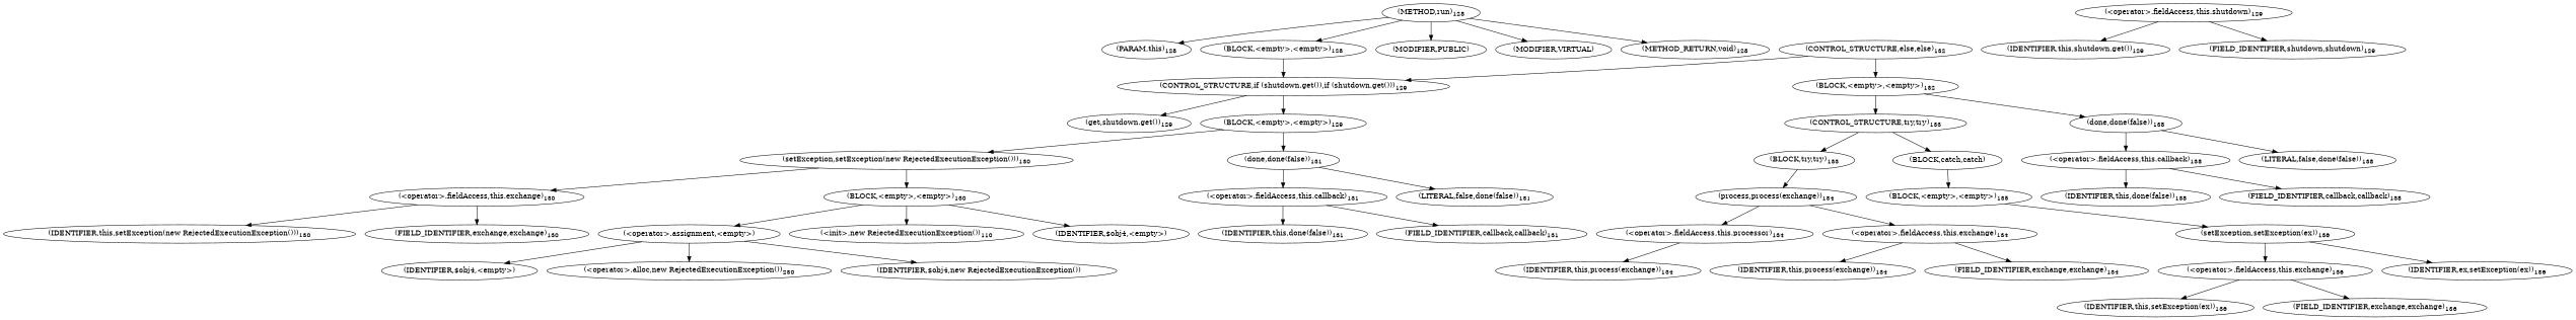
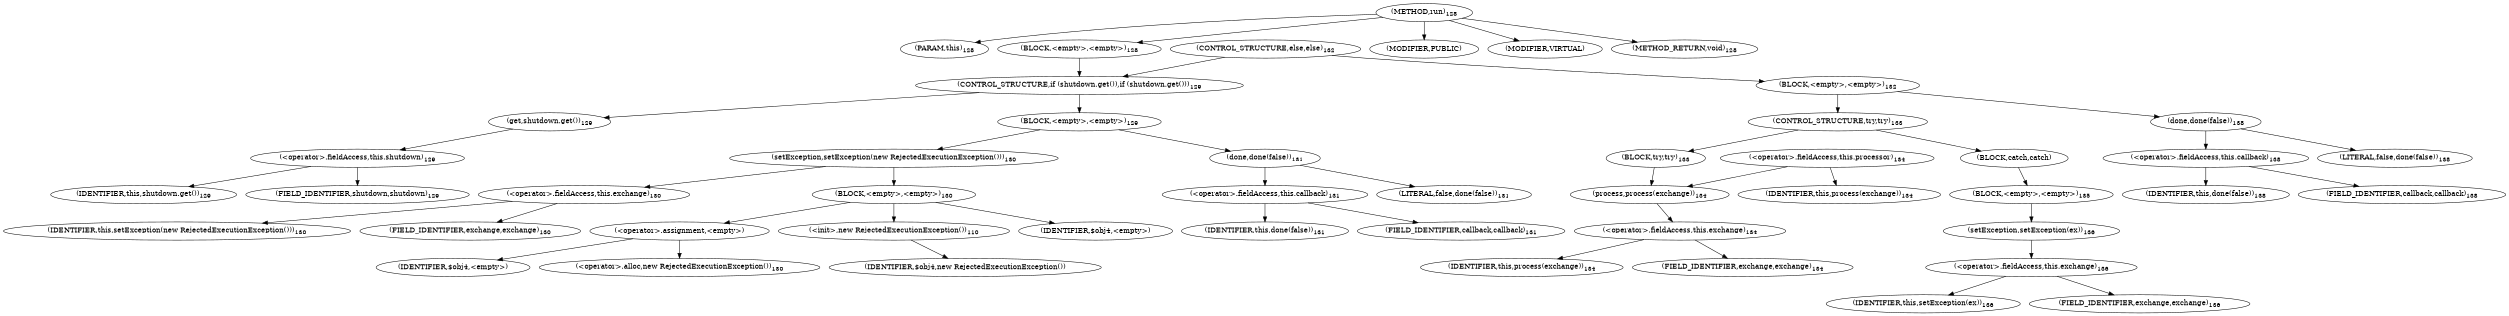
  digraph {
    fontname="DejaVu Serif"
    node [fontname="DejaVu Serif"]
    edge [fontname="DejaVu Serif"]
    n1 [label=<(METHOD,run)<SUB>128</SUB>>]
    n2 [label=<(PARAM,this)<SUB>128</SUB>>]
    n3 [label=<(BLOCK,&lt;empty&gt;,&lt;empty&gt;)<SUB>128</SUB>>]
    n4 [label=<(MODIFIER,PUBLIC)>]
    n5 [label=<(MODIFIER,VIRTUAL)>]
    n6 [label=<(METHOD_RETURN,void)<SUB>128</SUB>>]
    n7 [label=<(CONTROL_STRUCTURE,if (shutdown.get()),if (shutdown.get()))<SUB>129</SUB>>]
    n8 [label=<(get,shutdown.get())<SUB>129</SUB>>]
    n9 [label=<(BLOCK,&lt;empty&gt;,&lt;empty&gt;)<SUB>129</SUB>>]
    n10 [label=<(&lt;operator&gt;.fieldAccess,this.shutdown)<SUB>129</SUB>>]
    n11 [label=<(setException,setException(new RejectedExecutionException()))<SUB>130</SUB>>]
    n12 [label=<(done,done(false))<SUB>131</SUB>>]
    n13 [label=<(CONTROL_STRUCTURE,else,else)<SUB>132</SUB>>]
    n14 [label=<(BLOCK,&lt;empty&gt;,&lt;empty&gt;)<SUB>132</SUB>>]
    n15 [label=<(IDENTIFIER,this,shutdown.get())<SUB>129</SUB>>]
    n16 [label=<(FIELD_IDENTIFIER,shutdown,shutdown)<SUB>129</SUB>>]
    n17 [label=<(&lt;operator&gt;.fieldAccess,this.exchange)<SUB>130</SUB>>]
    n18 [label=<(BLOCK,&lt;empty&gt;,&lt;empty&gt;)<SUB>130</SUB>>]
    n19 [label=<(&lt;operator&gt;.fieldAccess,this.callback)<SUB>131</SUB>>]
    n20 [label=<(LITERAL,false,done(false))<SUB>131</SUB>>]
    n21 [label=<(IDENTIFIER,this,setException(new RejectedExecutionException()))<SUB>130</SUB>>]
    n22 [label=<(FIELD_IDENTIFIER,exchange,exchange)<SUB>130</SUB>>]
    n23 [label=<(&lt;operator&gt;.assignment,&lt;empty&gt;)>]
    n24 [label=<(&lt;init&gt;,new RejectedExecutionException())<SUB>110</SUB>>]
    n25 [label=<(IDENTIFIER,$obj4,&lt;empty&gt;)>]
    n26 [label=<(IDENTIFIER,$obj4,&lt;empty&gt;)>]
-   n27 [label=<(&lt;operator&gt;.alloc,new RejectedExecutionException())<SUB>230</SUB>>]
+   n27 [label=<(&lt;operator&gt;.alloc,new RejectedExecutionException())<SUB>130</SUB>>]
    n28 [label=<(IDENTIFIER,$obj4,new RejectedExecutionException())>]
    n29 [label=<(IDENTIFIER,this,done(false))<SUB>131</SUB>>]
    n30 [label=<(FIELD_IDENTIFIER,callback,callback)<SUB>131</SUB>>]
    n31 [label=<(CONTROL_STRUCTURE,try,try)<SUB>133</SUB>>]
    n32 [label=<(done,done(false))<SUB>138</SUB>>]
    n33 [label=<(BLOCK,try,try)<SUB>133</SUB>>]
    n34 [label=<(BLOCK,catch,catch)>]
    n35 [label=<(&lt;operator&gt;.fieldAccess,this.callback)<SUB>138</SUB>>]
    n36 [label=<(LITERAL,false,done(false))<SUB>138</SUB>>]
    n37 [label=<(process,process(exchange))<SUB>134</SUB>>]
    n38 [label=<(BLOCK,&lt;empty&gt;,&lt;empty&gt;)<SUB>135</SUB>>]
    n39 [label=<(&lt;operator&gt;.fieldAccess,this.processor)<SUB>134</SUB>>]
    n40 [label=<(&lt;operator&gt;.fieldAccess,this.exchange)<SUB>134</SUB>>]
    n41 [label=<(IDENTIFIER,this,process(exchange))<SUB>134</SUB>>]
    n42 [label=<(IDENTIFIER,this,process(exchange))<SUB>134</SUB>>]
    n43 [label=<(FIELD_IDENTIFIER,exchange,exchange)<SUB>134</SUB>>]
    n44 [label=<(setException,setException(ex))<SUB>136</SUB>>]
    n45 [label=<(&lt;operator&gt;.fieldAccess,this.exchange)<SUB>136</SUB>>]
-   n46 [label=<(IDENTIFIER,ex,setException(ex))<SUB>136</SUB>>]
    n47 [label=<(IDENTIFIER,this,setException(ex))<SUB>136</SUB>>]
    n48 [label=<(FIELD_IDENTIFIER,exchange,exchange)<SUB>136</SUB>>]
    n49 [label=<(IDENTIFIER,this,done(false))<SUB>138</SUB>>]
    n50 [label=<(FIELD_IDENTIFIER,callback,callback)<SUB>138</SUB>>]
    n1 -> n2
    n1 -> n3
    n1 -> n4
    n1 -> n5
    n1 -> n6
    n3 -> n7
    n7 -> n8
    n7 -> n9
+   n8 -> n10
    n9 -> n11
    n9 -> n12
    n10 -> n15
    n10 -> n16
    n11 -> n17
    n11 -> n18
    n12 -> n19
    n12 -> n20
    n13 -> n7
    n13 -> n14
    n14 -> n31
    n14 -> n32
    n17 -> n21
    n17 -> n22
    n18 -> n23
    n18 -> n24
    n18 -> n25
    n19 -> n29
    n19 -> n30
    n23 -> n26
    n23 -> n27
-   n23 -> n28
+   n24 -> n28
    n31 -> n33
    n31 -> n34
    n32 -> n35
    n32 -> n36
    n33 -> n37
    n34 -> n38
    n35 -> n49
    n35 -> n50
-   n37 -> n39
+   n39 -> n37
    n37 -> n40
    n38 -> n44
    n39 -> n41
    n40 -> n42
    n40 -> n43
    n44 -> n45
-   n44 -> n46
    n45 -> n47
    n45 -> n48
  }
